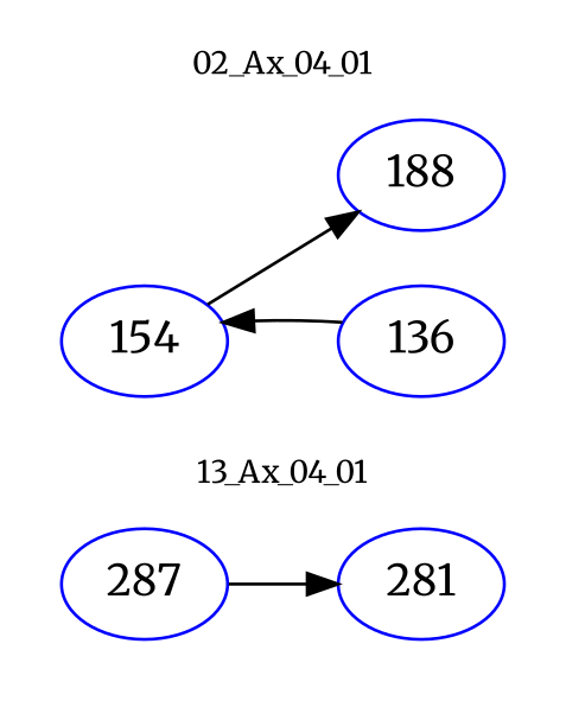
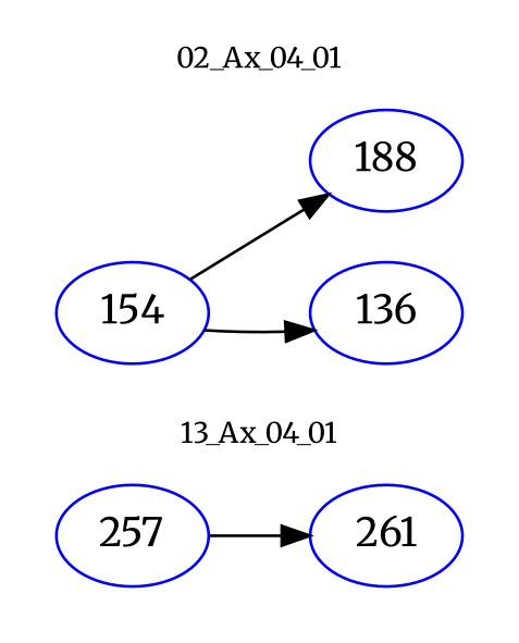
  digraph {
    fontname=Merriweather
    rankdir=LR
    node [color=blue fontname=Merriweather]
    edge [color=black fontname=Merriweather]
-   n1 [label=287]
-   n2 [label=281]
+   n1 [label=257]
+   n2 [label=261]
    n3 [label=154]
    n4 [label=136]
    n5 [label=188]
    subgraph cluster_1 {
      color=white
      fontsize=10
      label="13_Ax_04_01"
      n1
      n2
    }
    subgraph cluster_2 {
      color=white
      fontsize=10
      label="02_Ax_04_01"
      n3
      n4
      n5
    }
    n1 -> n2
-   n4 -> n3
+   n3 -> n4
    n3 -> n5
  }
